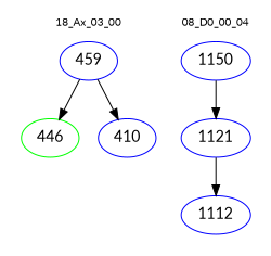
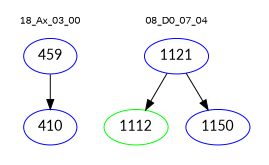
  digraph {
    fontname=Lato
    node [color=blue fontname=Lato]
    edge [color=black fontname=Lato]
    n1 [label=459]
-   n2 [color=green label=446]
    n3 [label=410]
    n4 [label=1121]
-   n5 [label=1112]
+   n5 [color=green label=1112]
    n6 [label=1150]
    subgraph cluster_1 {
      color=white
      fontsize=10
      label="18_Ax_03_00"
      n1
-     n2
      n3
    }
    subgraph cluster_2 {
      color=white
      fontsize=10
-     label="08_D0_00_04"
+     label="08_D0_07_04"
      n4
      n5
      n6
    }
-   n1 -> n2
    n1 -> n3
    n4 -> n5
-   n6 -> n4
+   n4 -> n6
  }
